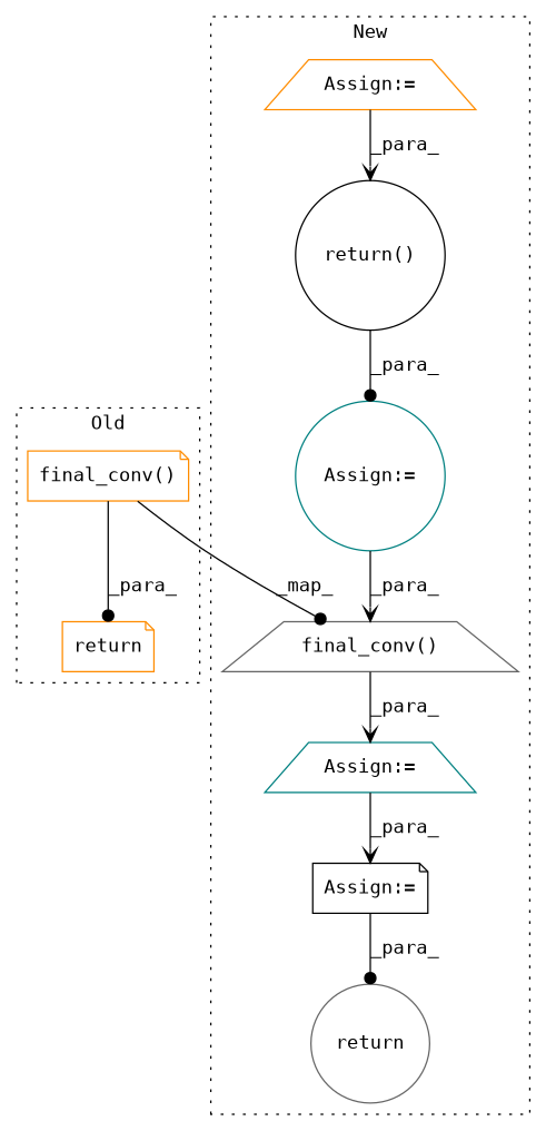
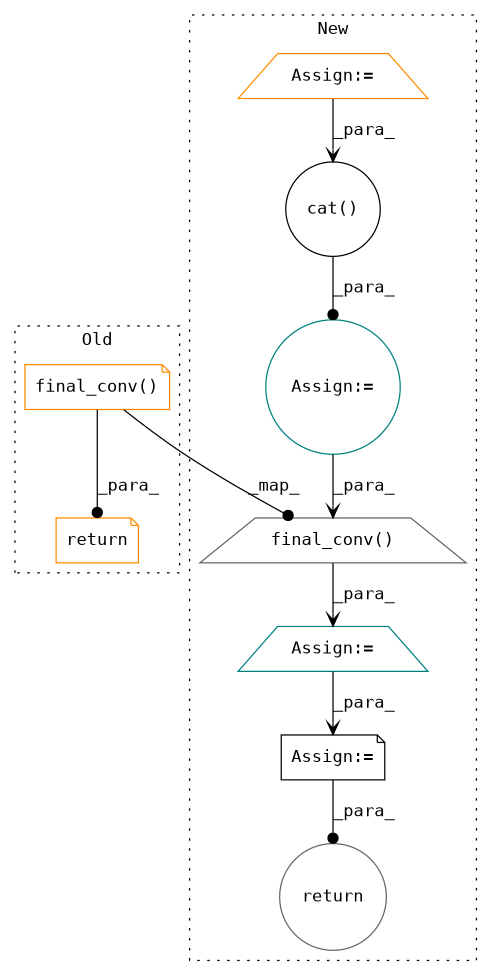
  digraph {
    fontname="DejaVu Sans Mono"
    node [a=68 l=3 shape=note color=darkorange fontname="DejaVu Sans Mono"]
    edge [arrowhead=dot fontname="DejaVu Sans Mono"]
    n1 [a=75 l="16,1" label="final_conv()" s="11473,11503"]
    n2 [a=93 l=7 label=return s=11581]
    n3 [a=75 l="16,1" label="final_conv()" s="12031,12050" shape=trapezium color=gray40]
    n4 [label="Assign:=" s=12028 shape=trapezium color=teal]
    n5 [label="Assign:=" s=12104 color=black]
    n6 [label="Assign:=" s=11977 shape=circle color=teal]
    n7 [a=93 l=7 label=return s=12152 shape=circle color=gray40]
-   n8 [a=75 l="10,1" label="return()" s="11980,12006" shape=circle color=black]
+   n8 [a=75 l="10,1" label="cat()" s="11980,12006" shape=circle color=black]
    n9 [label="Assign:=" s=11671 shape=trapezium]
    subgraph cluster_1 {
      label=Old
      style=dotted
      n1
      n2
    }
    subgraph cluster_2 {
      label=New
      style=dotted
      n3
      n4
      n5
      n6
      n7
      n8
      n9
    }
    n1 -> n2 [label=_para_]
    n1 -> n3 [label=_map_]
    n3 -> n4 [label=_para_ arrowhead=vee]
    n4 -> n5 [label=_para_ arrowhead=vee]
    n5 -> n7 [label=_para_]
    n6 -> n3 [label=_para_ arrowhead=vee]
    n8 -> n6 [label=_para_]
    n9 -> n8 [label=_para_ arrowhead=vee]
  }
